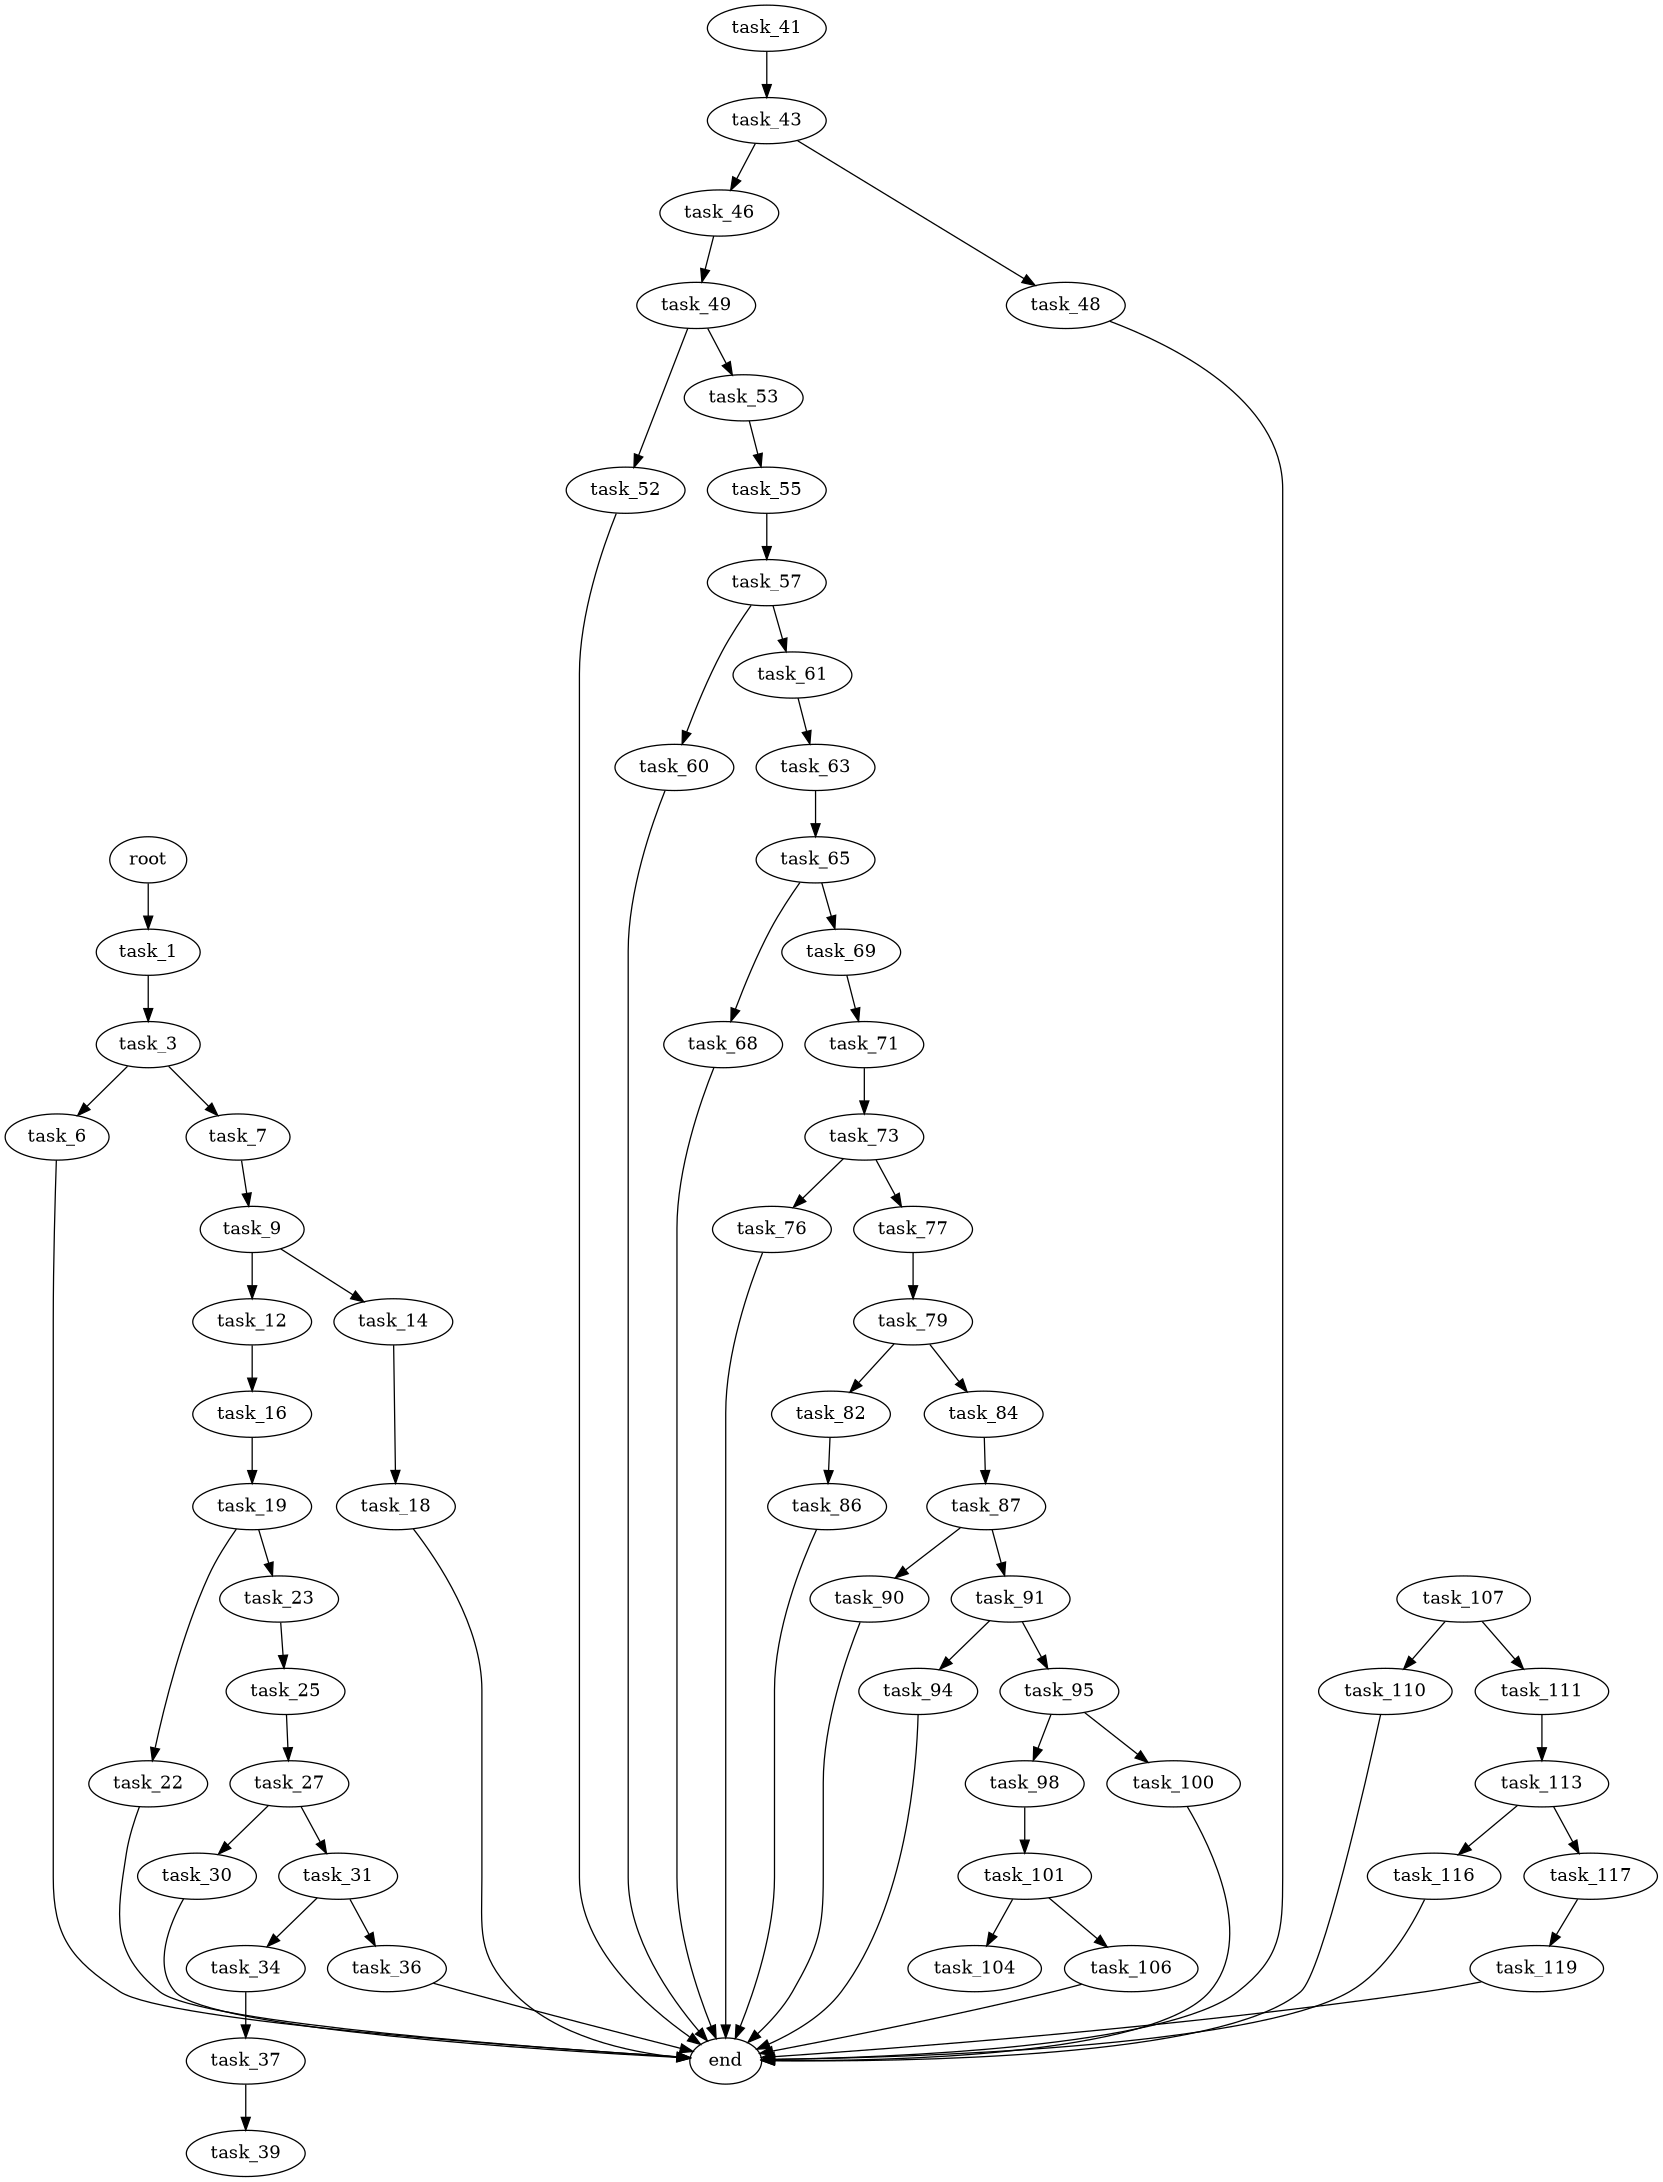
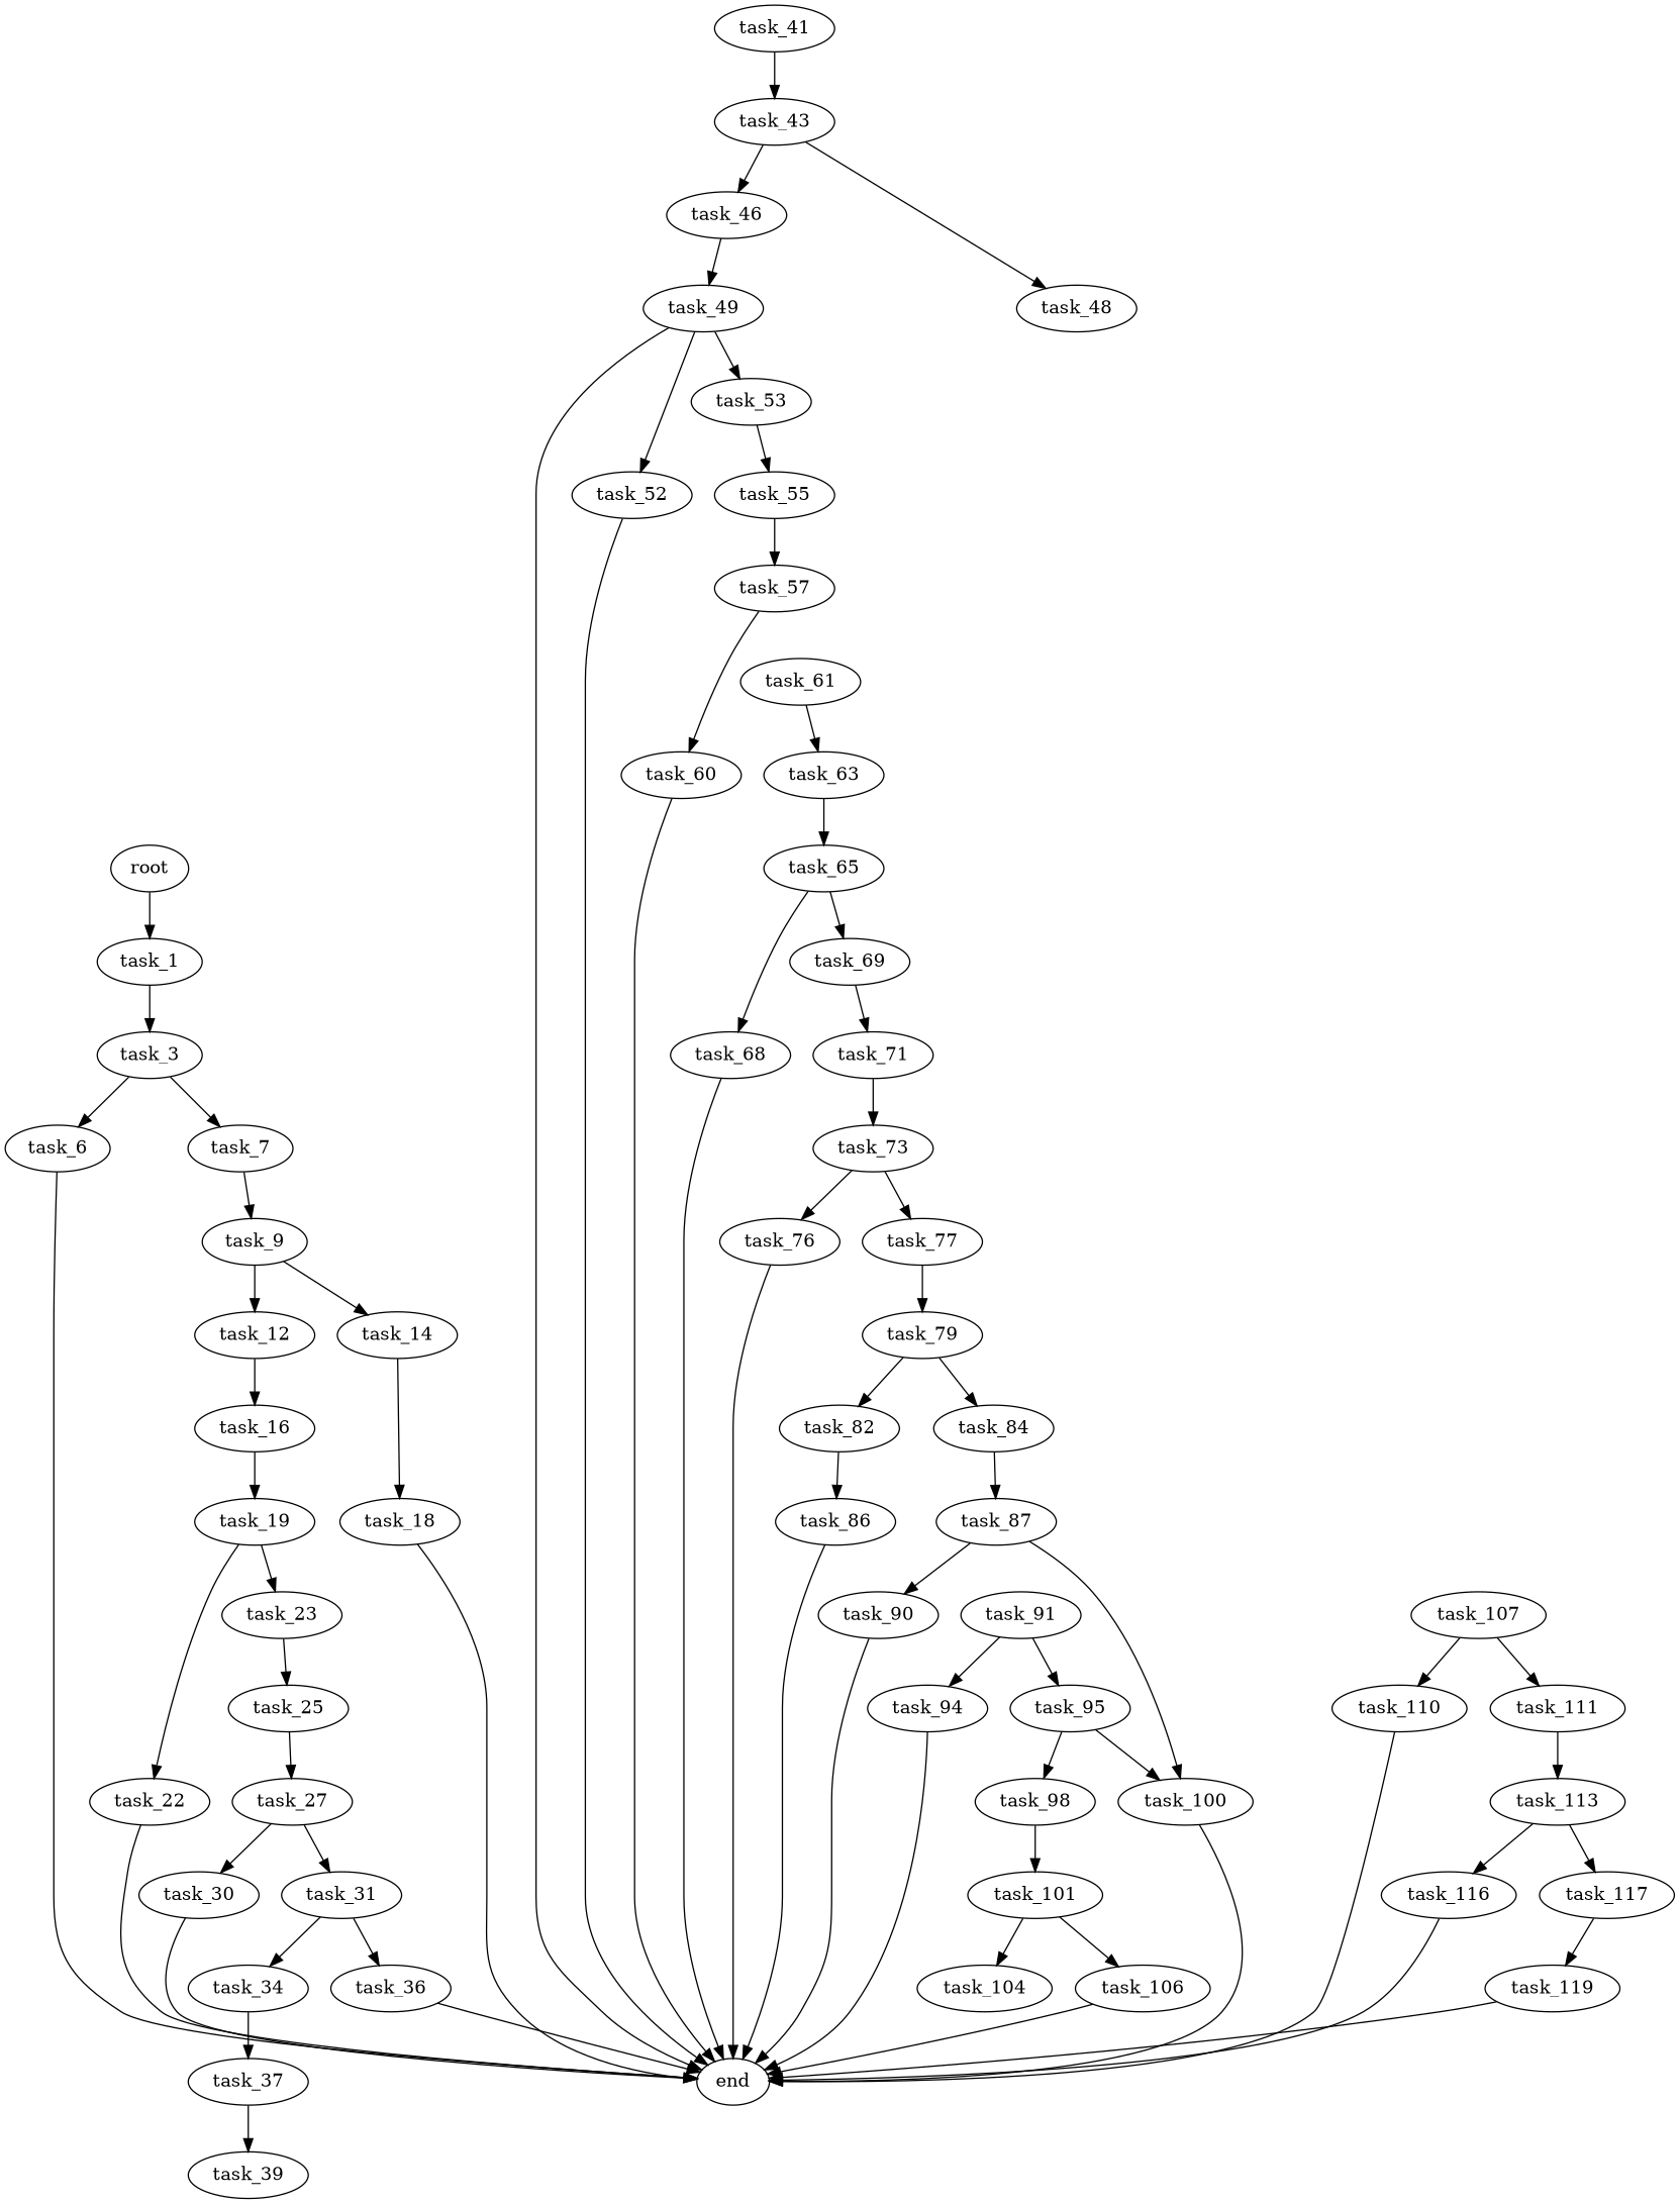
  digraph {
    root
    task_1
    task_3
    task_6
    task_7
    end
    task_9
    task_12
    task_14
    task_16
    task_18
    task_19
    task_22
    task_23
    task_25
    task_27
    task_30
    task_31
    task_34
    task_36
    task_37
    task_39
    task_41
    task_43
    task_46
    task_48
    task_49
    task_52
    task_53
    task_55
    task_57
    task_60
    task_61
    task_63
    task_65
    task_68
    task_69
    task_71
    task_73
    task_76
    task_77
    task_79
    task_82
    task_84
    task_86
    task_87
    task_90
    task_91
    task_94
    task_95
    task_98
    task_100
    task_101
    task_104
    task_106
    task_107
    task_110
    task_111
    task_113
    task_116
    task_117
    task_119
    root -> task_1
    task_1 -> task_3
    task_3 -> task_6
    task_3 -> task_7
    task_6 -> end
    task_7 -> task_9
    task_9 -> task_12
    task_9 -> task_14
    task_12 -> task_16
    task_14 -> task_18
    task_16 -> task_19
    task_18 -> end
    task_19 -> task_22
    task_19 -> task_23
    task_22 -> end
    task_23 -> task_25
    task_25 -> task_27
    task_27 -> task_30
    task_27 -> task_31
    task_30 -> end
    task_31 -> task_34
    task_31 -> task_36
    task_34 -> task_37
    task_36 -> end
    task_37 -> task_39
    task_41 -> task_43
    task_43 -> task_46
    task_43 -> task_48
    task_46 -> task_49
-   task_48 -> end
+   task_49 -> end
    task_49 -> task_52
    task_49 -> task_53
    task_52 -> end
    task_53 -> task_55
    task_55 -> task_57
    task_57 -> task_60
-   task_57 -> task_61
    task_60 -> end
    task_61 -> task_63
    task_63 -> task_65
    task_65 -> task_68
    task_65 -> task_69
    task_68 -> end
    task_69 -> task_71
    task_71 -> task_73
    task_73 -> task_76
    task_73 -> task_77
    task_76 -> end
    task_77 -> task_79
    task_79 -> task_82
    task_79 -> task_84
    task_82 -> task_86
    task_84 -> task_87
    task_86 -> end
    task_87 -> task_90
-   task_87 -> task_91
+   task_87 -> task_100
    task_90 -> end
    task_91 -> task_94
    task_91 -> task_95
    task_94 -> end
    task_95 -> task_98
    task_95 -> task_100
    task_98 -> task_101
    task_100 -> end
    task_101 -> task_104
    task_101 -> task_106
    task_106 -> end
    task_107 -> task_110
    task_107 -> task_111
    task_110 -> end
    task_111 -> task_113
    task_113 -> task_116
    task_113 -> task_117
    task_116 -> end
    task_117 -> task_119
    task_119 -> end
  }
